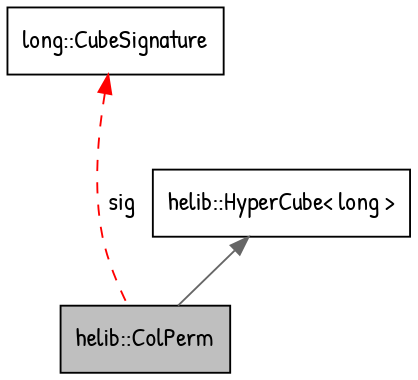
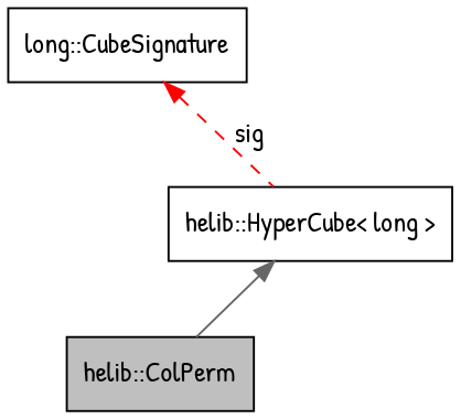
  digraph {
    fontname="Patrick Hand"
    node [color=black fillcolor=white fontname="Patrick Hand" shape=box style=filled]
    edge [dir=back fontname="Patrick Hand"]
    n1 [fillcolor=grey75 fontcolor=black label="helib::ColPerm"]
    n2 [label="helib::HyperCube\< long \>"]
    n3 [label="long::CubeSignature"]
    n2 -> n1 [color=gray40 style=solid]
-   n3 -> n1 [color=red label=" sig" style=dashed]
+   n3 -> n2 [color=red label=" sig" style=dashed]
  }
